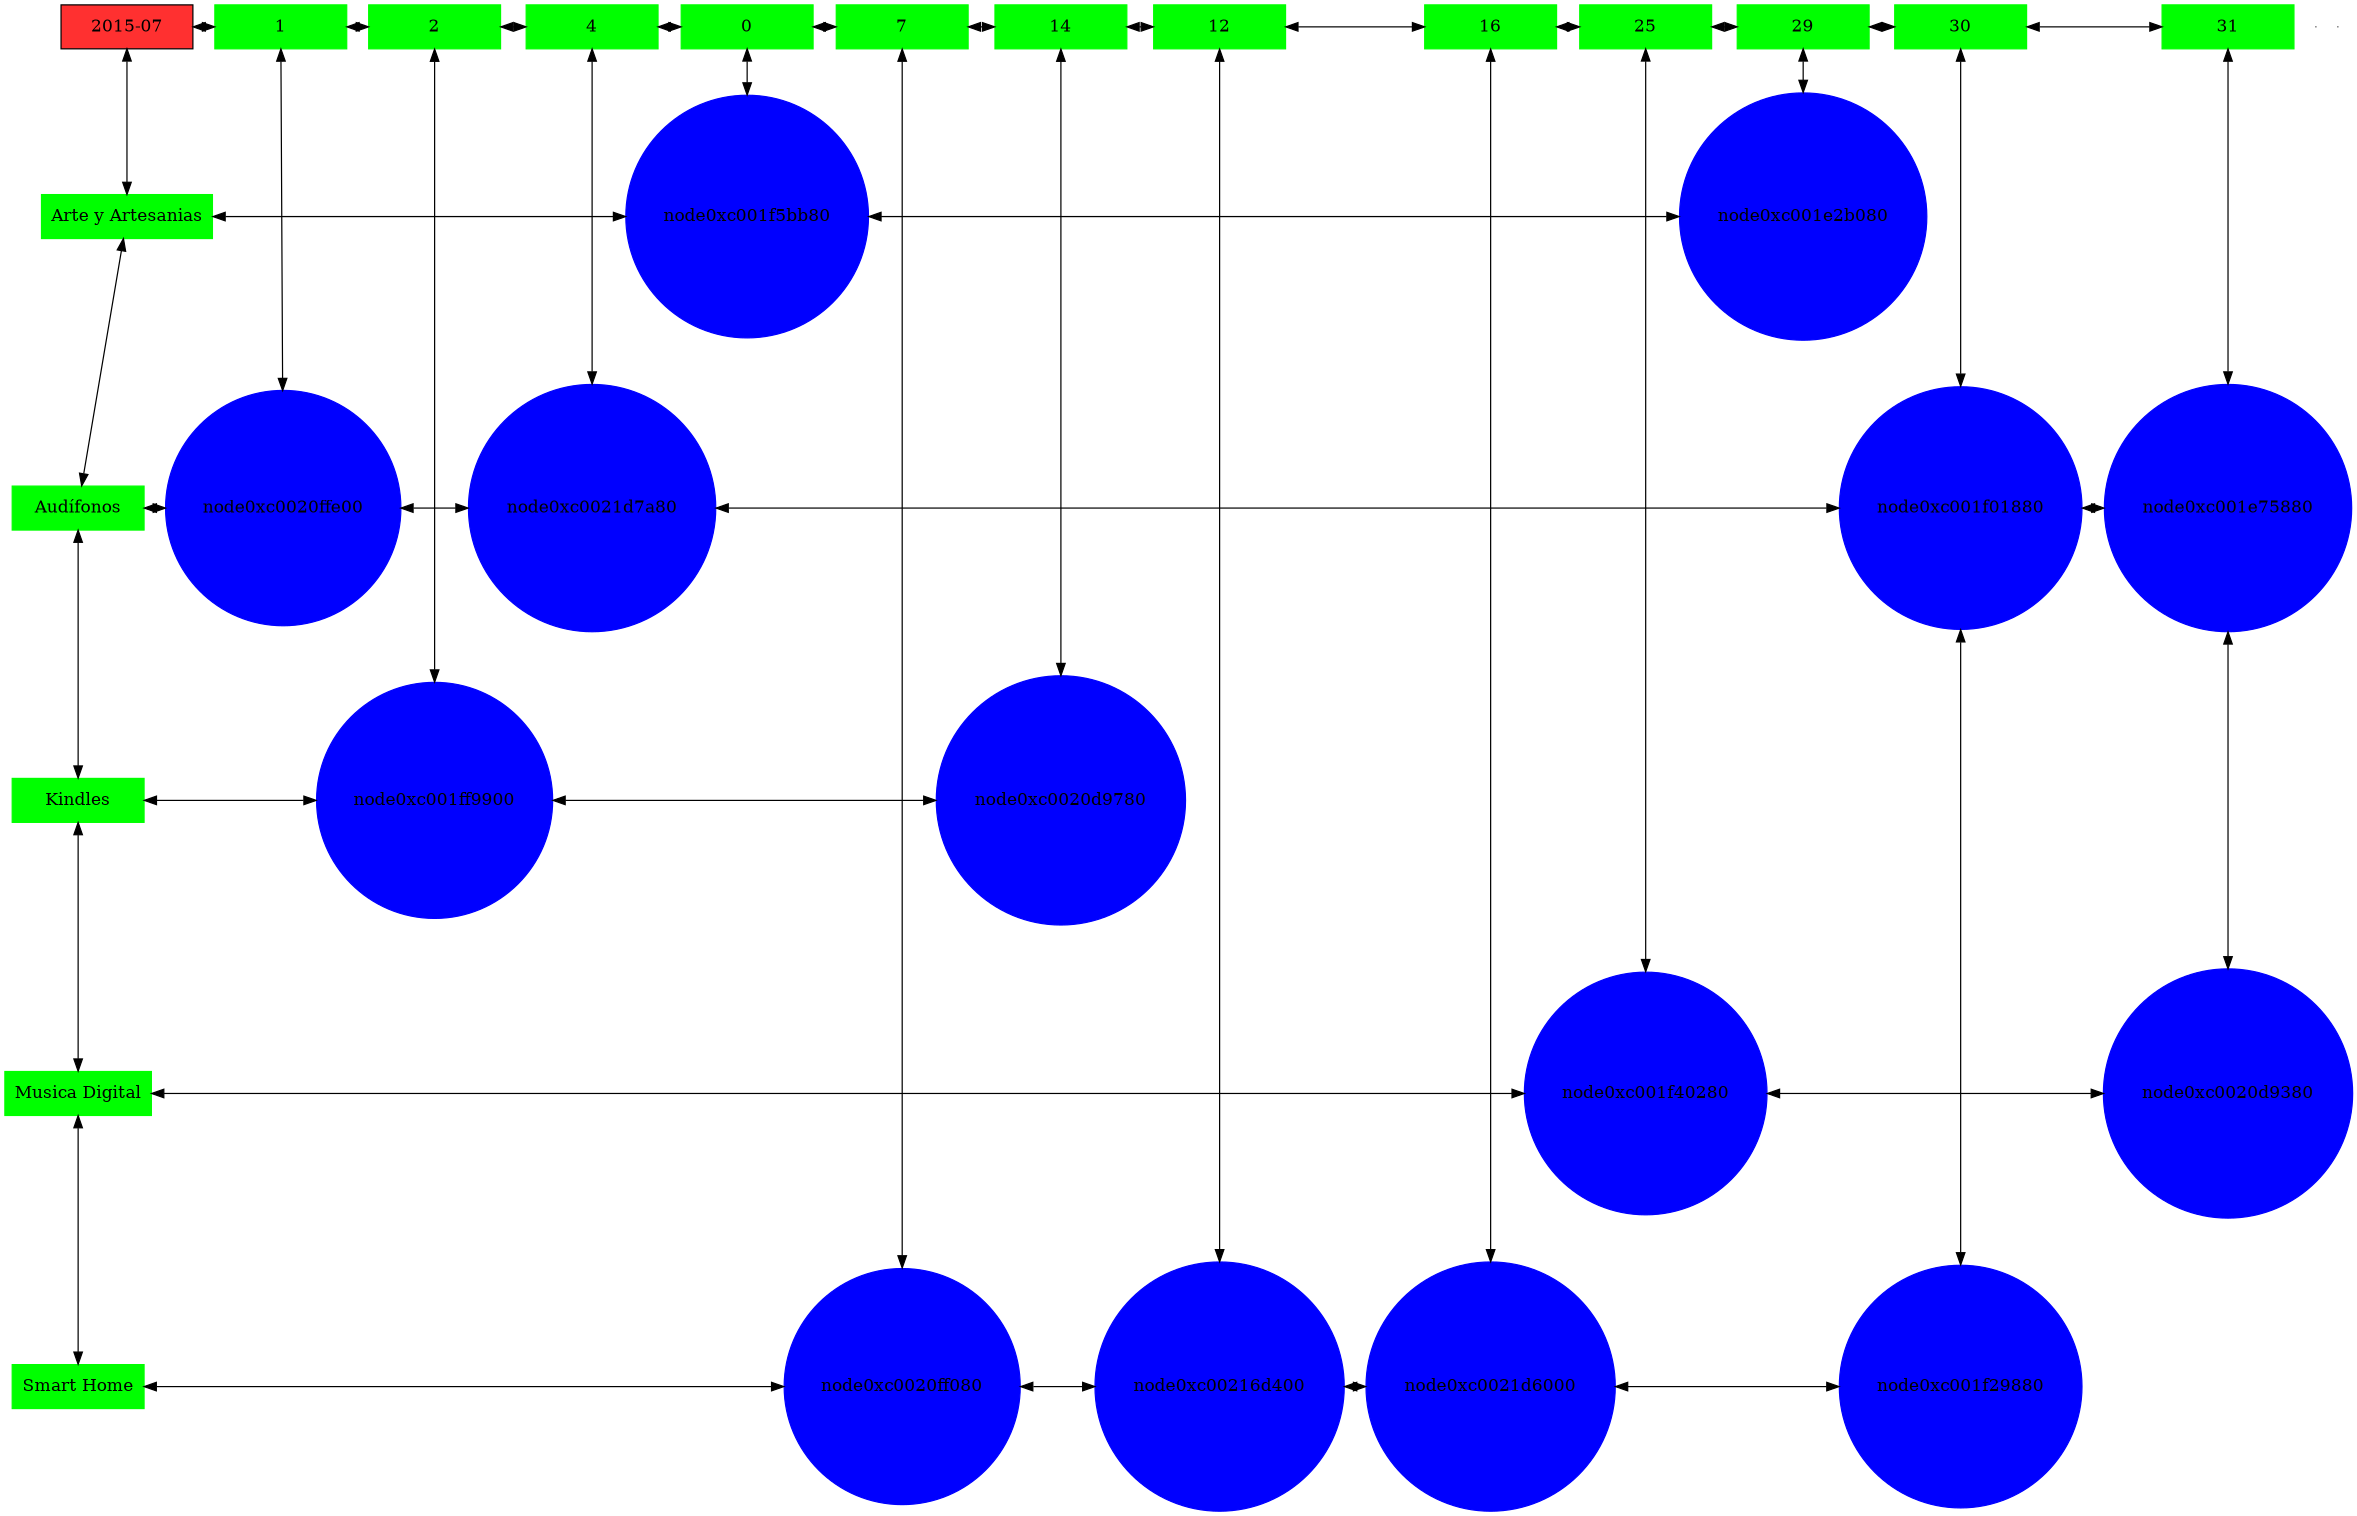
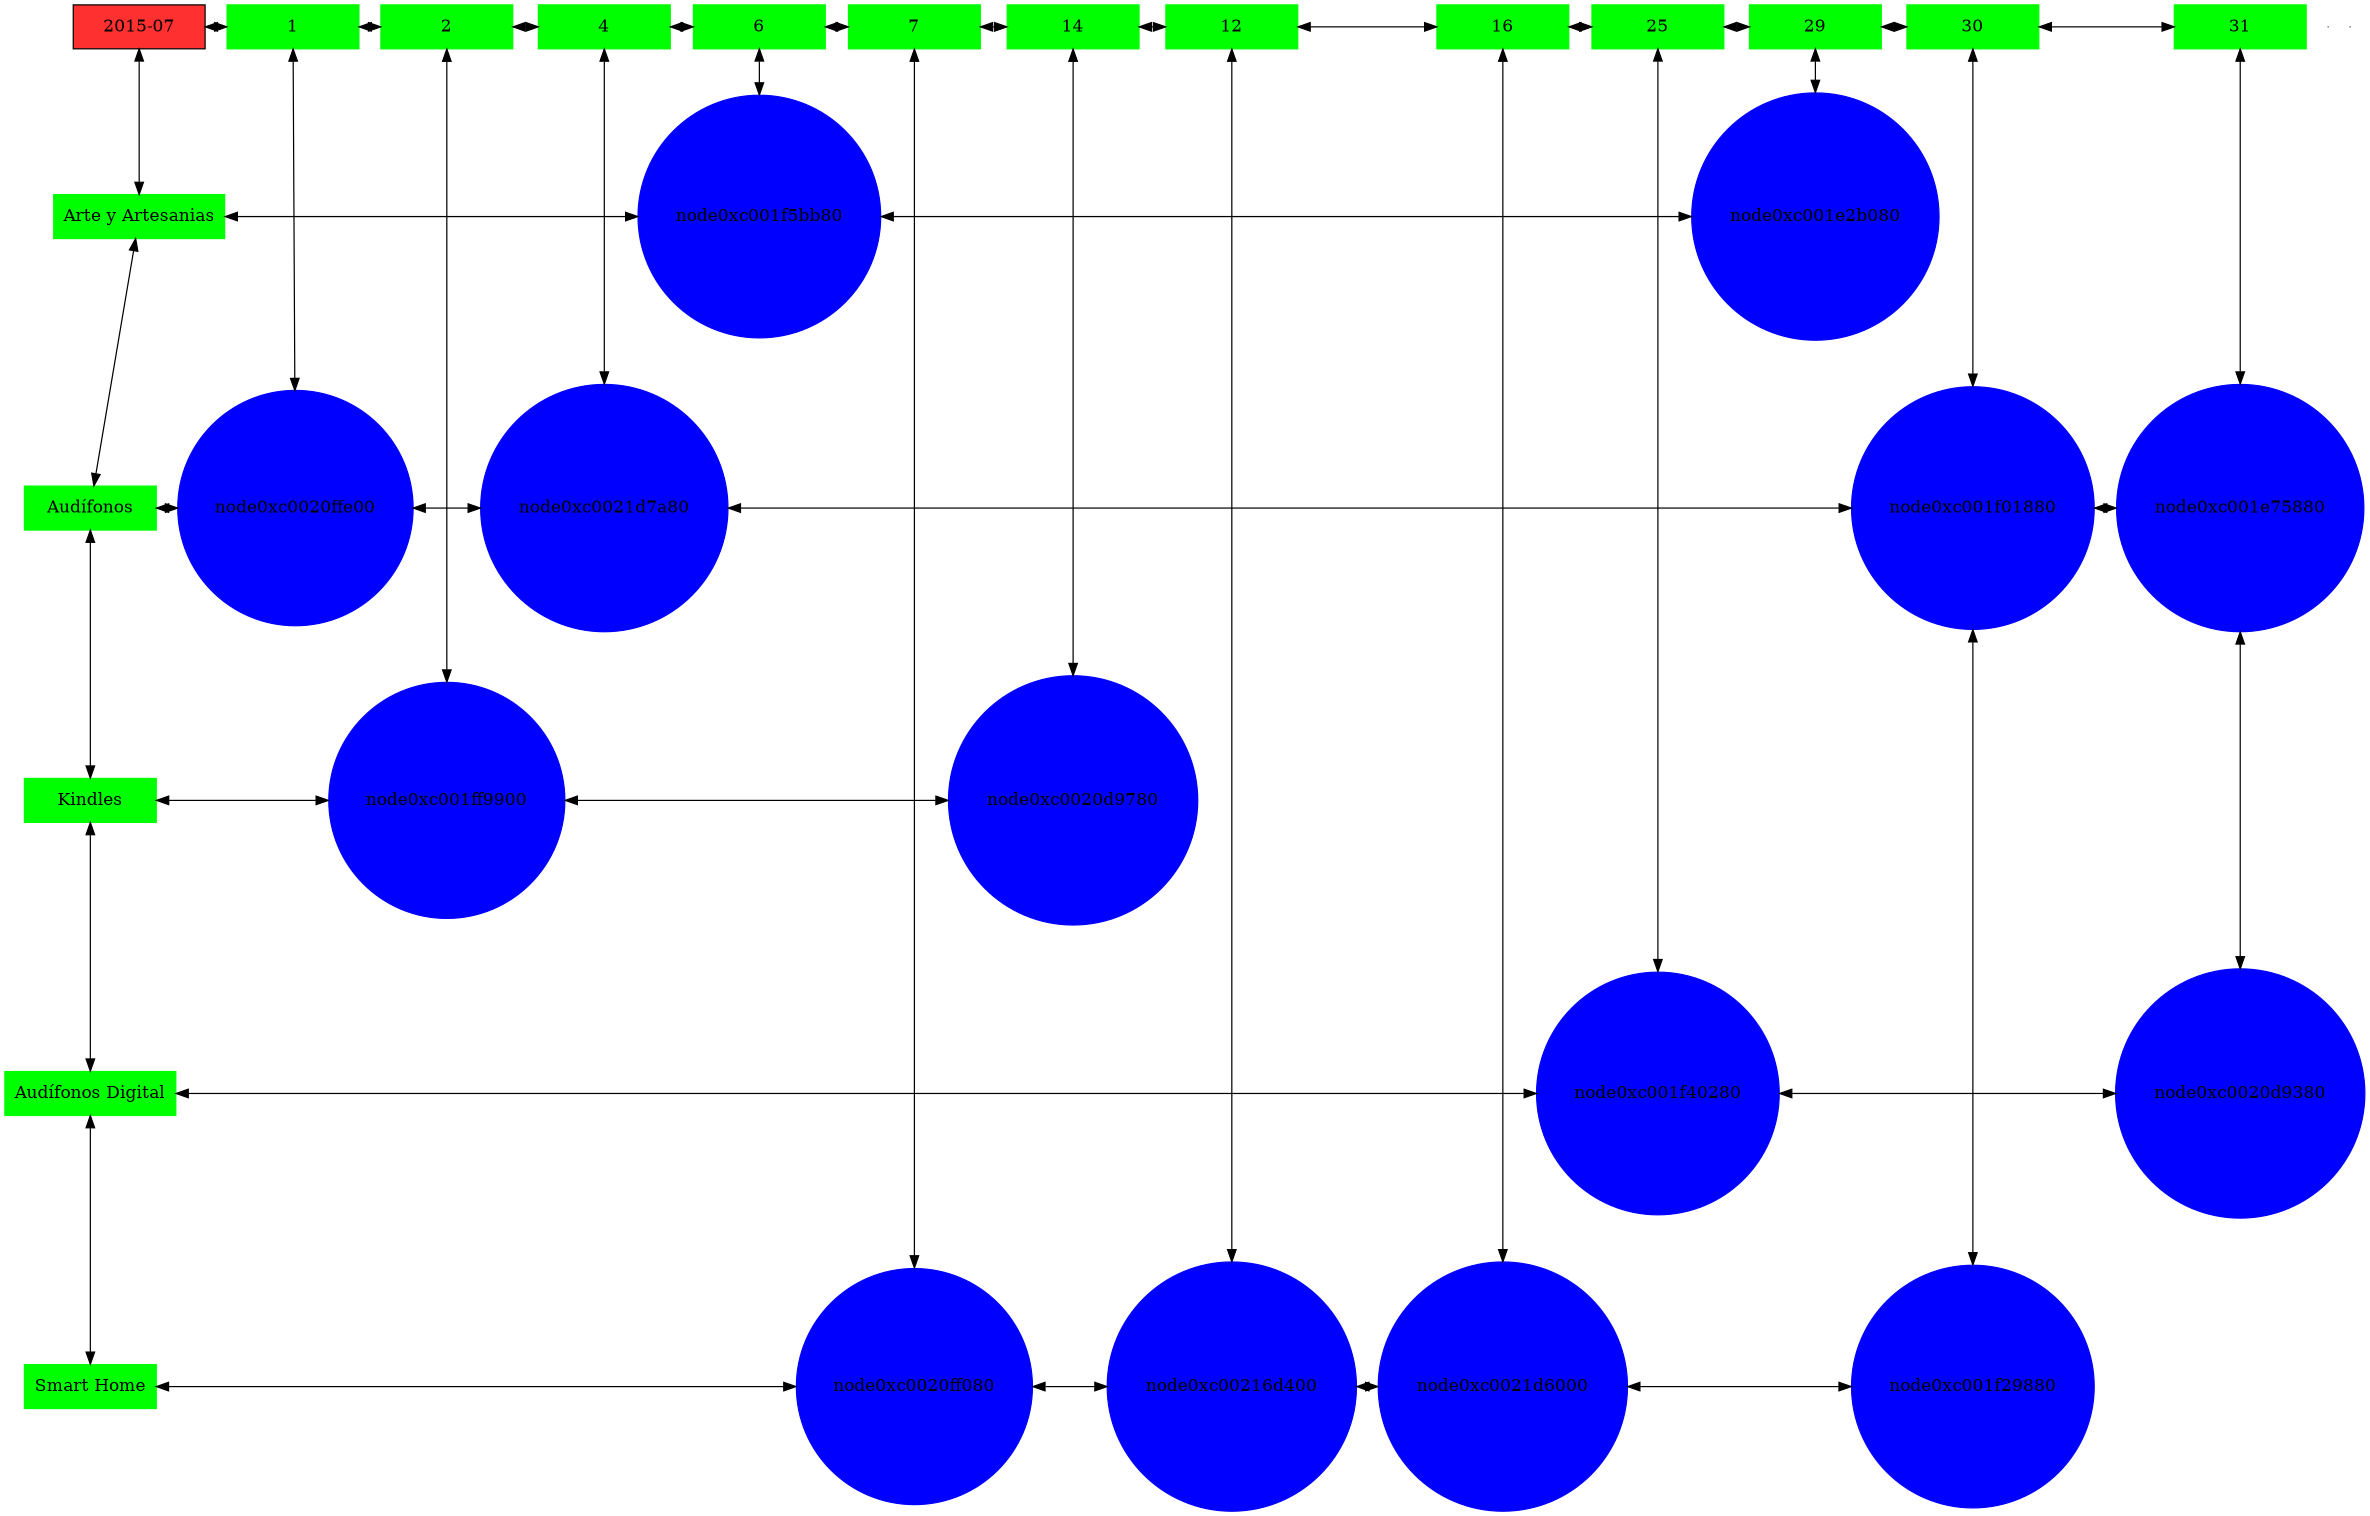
  digraph {
    node [group=1 shape=box style=filled color=green]
    edge [dir=both]
    n1 [fillcolor=firebrick1 label="2015-07" width=1.5 color=""]
    n2 [label=1 width=1.5]
    n3 [group=2 label=2 width=1.5]
    n4 [group=4 label=4 width=1.5]
-   n5 [group=6 label=0 width=1.5]
+   n5 [group=6 label=6 width=1.5]
    n6 [group=9 label=7 width=1.5]
    n7 [group=10 label=14 width=1.5]
    n8 [group=12 label=12 width=1.5]
    n9 [group=16 label=16 width=1.5]
    n10 [group=25 label=25 width=1.5]
    n11 [group=29 label=29 width=1.5]
    n12 [group=30 label=30 width=1.5]
    n13 [group=31 label=31 width=1.5]
    n14 [label="Arte y Artesanias" width=1.5]
    node0xc001f5bb80 [color=blue group=6 shape=circle width=0.5]
    node0xc001e2b080 [color=blue group=29 shape=circle width=0.5]
    n17 [label="Audífonos" width=1.5]
    node0xc0020ffe00 [color=blue shape=circle width=0.5]
    node0xc0021d7a80 [color=blue group=4 shape=circle width=0.5]
    node0xc001f01880 [color=blue group=30 shape=circle width=0.5]
    node0xc001e75880 [color=blue group=31 shape=circle width=0.5]
    n22 [label=Kindles width=1.5]
    node0xc001ff9900 [color=blue group=2 shape=circle width=0.5]
    node0xc0020d9780 [color=blue group=10 shape=circle width=0.5]
-   n25 [label="Musica Digital" width=1.5]
+   n25 [label="Audífonos Digital" width=1.5]
    node0xc001f40280 [color=blue group=25 shape=circle width=0.5]
    node0xc0020d9380 [color=blue group=31 shape=circle width=0.5]
    n28 [label="Smart Home" width=1.5]
    node0xc0020ff080 [color=blue group=9 shape=circle width=0.5]
    node0xc00216d400 [color=blue group=12 shape=circle width=0.5]
    node0xc0021d6000 [color=blue group=16 shape=circle width=0.5]
    node0xc001f29880 [color=blue group=30 shape=circle width=0.5]
    e0 [shape=point width=0 group="" style="" color=""]
    e1 [shape=point width=0 group="" style="" color=""]
    subgraph sub_1 {
      rank=same
      n1
      n2
    }
    subgraph sub_2 {
      rank=same
      n2
      n3
    }
    subgraph sub_3 {
      rank=same
      n3
      n4
    }
    subgraph sub_4 {
      rank=same
      n4
      n5
    }
    subgraph sub_5 {
      rank=same
      n5
      n6
    }
    subgraph sub_6 {
      rank=same
      n6
      n7
    }
    subgraph sub_7 {
      rank=same
      n7
      n8
    }
    subgraph sub_8 {
      rank=same
      n8
      n9
    }
    subgraph sub_9 {
      rank=same
      n9
      n10
    }
    subgraph sub_10 {
      rank=same
      n10
      n11
    }
    subgraph sub_11 {
      rank=same
      n11
      n12
    }
    subgraph sub_12 {
      rank=same
      n12
      n13
    }
    subgraph sub_13 {
      rank=same
      n14
      node0xc001f5bb80
    }
    subgraph sub_14 {
      rank=same
      node0xc001f5bb80
      node0xc001e2b080
    }
    subgraph sub_15 {
      rank=same
      n17
      node0xc0020ffe00
    }
    subgraph sub_16 {
      rank=same
      node0xc0020ffe00
      node0xc0021d7a80
    }
    subgraph sub_17 {
      rank=same
      node0xc0021d7a80
      node0xc001f01880
    }
    subgraph sub_18 {
      rank=same
      node0xc001f01880
      node0xc001e75880
    }
    subgraph sub_19 {
      rank=same
      n22
      node0xc001ff9900
    }
    subgraph sub_20 {
      rank=same
      node0xc001ff9900
      node0xc0020d9780
    }
    subgraph sub_21 {
      rank=same
      n25
      node0xc001f40280
    }
    subgraph sub_22 {
      rank=same
      node0xc001f40280
      node0xc0020d9380
    }
    subgraph sub_23 {
      rank=same
      n28
      node0xc0020ff080
    }
    subgraph sub_24 {
      rank=same
      node0xc0020ff080
      node0xc00216d400
    }
    subgraph sub_25 {
      rank=same
      node0xc00216d400
      node0xc0021d6000
    }
    subgraph sub_26 {
      rank=same
      node0xc0021d6000
      node0xc001f29880
    }
    n1 -> n2
    n1 -> n14
    n2 -> n3
    n2 -> node0xc0020ffe00
    n3 -> n4
    n3 -> node0xc001ff9900
    n4 -> n5
    n4 -> node0xc0021d7a80
    n5 -> n6
    n5 -> node0xc001f5bb80
    n6 -> n7
    n6 -> node0xc0020ff080
    n7 -> n8
    n7 -> node0xc0020d9780
    n8 -> n9
    n8 -> node0xc00216d400
    n9 -> n10
    n9 -> node0xc0021d6000
    n10 -> n11
    n10 -> node0xc001f40280
    n11 -> n12
    n11 -> node0xc001e2b080
    n12 -> n13
    n12 -> node0xc001f01880
    n13 -> node0xc001e75880
    n14 -> node0xc001f5bb80
    n14 -> n17
    node0xc001f5bb80 -> node0xc001e2b080
    n17 -> node0xc0020ffe00
    n17 -> n22
    node0xc0020ffe00 -> node0xc0021d7a80
    node0xc0021d7a80 -> node0xc001f01880
    node0xc001f01880 -> node0xc001e75880
    node0xc001f01880 -> node0xc001f29880
    node0xc001e75880 -> node0xc0020d9380
    n22 -> node0xc001ff9900
    n22 -> n25
    node0xc001ff9900 -> node0xc0020d9780
    n25 -> node0xc001f40280
    n25 -> n28
    node0xc001f40280 -> node0xc0020d9380
    n28 -> node0xc0020ff080
    node0xc0020ff080 -> node0xc00216d400
    node0xc00216d400 -> node0xc0021d6000
    node0xc0021d6000 -> node0xc001f29880
  }
